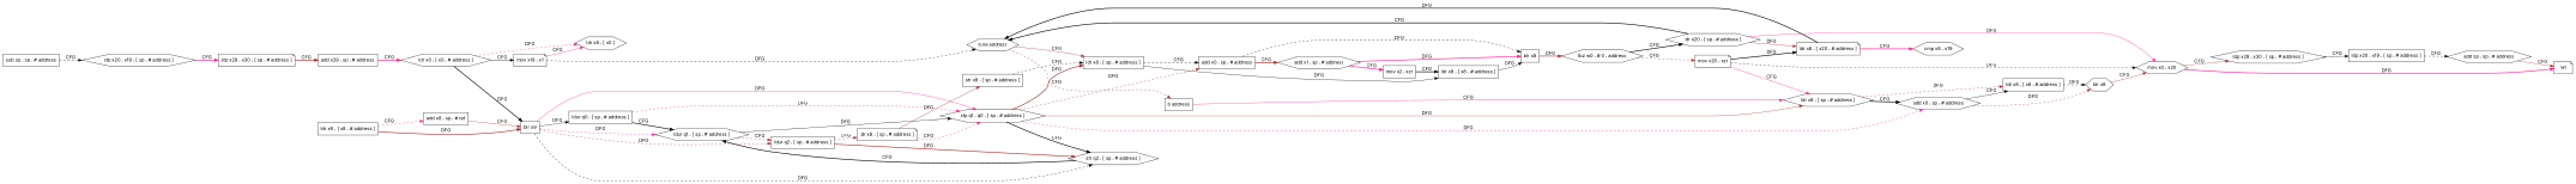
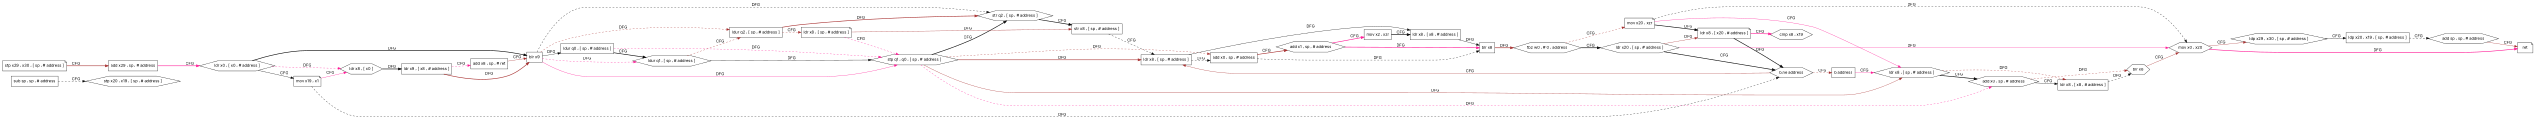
  digraph {
    fontname=Inter
    rankdir=LR
    node [fontname=Inter shape=hexagon]
    edge [color=black fontname=Inter style=dashed]
    n1 [label="sub sp , sp , # address" shape=box]
    n2 [label="stp x20 , x19 , [ sp , # address ]"]
    n3 [label="stp x29 , x30 , [ sp , # address ]" shape=note]
    n4 [label="add x29 , sp , # address" shape=box]
    n5 [label="ldr x0 , [ x0 , # address ]"]
    n6 [label="mov x19 , x1" shape=note]
    n7 [label="ldr x8 , [ x0 ]"]
    n8 [label="blr x9" shape=box]
    n9 [label="b.ne address"]
    n10 [label="ldr x9 , [ x8 , # address ]" shape=box]
    n11 [label="ldur q0 , [ sp , # address ]" shape=box]
    n12 [label="ldur q1 , [ sp , # address ]"]
    n13 [label="ldur q2 , [ sp , # address ]" shape=box]
    n14 [label="stp q1 , q0 , [ sp , # address ]"]
    n15 [label="str q2 , [ sp , # address ]"]
    n16 [label="ldr x8 , [ sp , # address ]" shape=box]
    n17 [label="b address" shape=box]
    n18 [label="add x8 , sp , # ret" shape=box]
    n19 [label="ldr x8 , [ sp , # address ]" shape=note]
    n20 [label="ldr x8 , [ sp , # address ]"]
    n21 [label="add x0 , sp , # address" shape=box]
    n22 [label="add x0 , sp , # address"]
    n23 [label="str x8 , [ sp , # address ]" shape=box]
    n24 [label="ldr x8 , [ x8 , # address ]" shape=box]
    n25 [label="ldr x8 , [ x8 , # address ]" shape=box]
    n26 [label="add x1 , sp , # address"]
    n27 [label="blr x8" shape=box]
    n28 [label="blr x8"]
    n29 [label="mov x20 , xzr" shape=note]
    n30 [label="ldr x8 , [ x20 , # address ]" shape=note]
    n31 [label="mov x0 , x20"]
    n32 [label="cmp x8 , x19"]
    n33 [label="ldp x29 , x30 , [ sp , # address ]"]
    n34 [label=ret shape=note]
    n35 [label="ldr x20 , [ sp , # address ]"]
    n36 [label="mov x2 , xzr" shape=box]
    n37 [label="tbz w0 , # 0 , address"]
    n38 [label="ldp x20 , x19 , [ sp , # address ]" shape=box]
    n39 [label="add sp , sp , # address"]
    n1 -> n2 [label=CFG]
-   n2 -> n3 [color=deeppink label=CFG style=bold]
    n3 -> n4 [color=brown label=CFG style=bold]
    n4 -> n5 [color=deeppink label=CFG style=bold]
    n5 -> n6 [label=CFG style=solid]
    n5 -> n7 [color=deeppink label=DFG]
    n5 -> n8 [label=DFG style=bold]
    n6 -> n7 [color=deeppink label=CFG style=solid]
    n6 -> n9 [label=DFG]
+   n7 -> n10 [label=DFG style=bold]
    n8 -> n11 [label=DFG style=solid]
    n8 -> n12 [color=deeppink label=DFG]
    n8 -> n13 [color=brown label=DFG]
    n8 -> n14 [color=deeppink label=DFG style=solid]
    n8 -> n15 [label=DFG]
    n9 -> n16 [color=brown label=CFG style=solid]
    n9 -> n17 [color=brown label=CFG]
    n10 -> n8 [color=brown label=DFG style=bold]
    n10 -> n18 [color=deeppink label=CFG]
    n11 -> n12 [label=CFG style=bold]
    n11 -> n14 [color=deeppink label=DFG]
    n12 -> n13 [color=brown label=CFG]
    n12 -> n14 [label=DFG style=solid]
    n13 -> n15 [color=brown label=DFG style=bold]
    n13 -> n19 [color=brown label=CFG]
    n14 -> n15 [label=CFG style=bold]
    n14 -> n16 [color=brown label=DFG style=bold]
    n14 -> n20 [color=brown label=DFG style=solid]
    n14 -> n21 [color=brown label=DFG]
    n14 -> n22 [color=deeppink label=DFG]
-   n15 -> n12 [label=CFG style=bold]
+   n15 -> n23 [label=CFG style=bold]
    n16 -> n21 [label=CFG]
    n16 -> n24 [label=DFG style=solid]
    n17 -> n20 [color=deeppink label=CFG style=solid]
    n18 -> n8 [color=brown label=CFG style=solid]
    n19 -> n14 [color=deeppink label=CFG]
    n19 -> n23 [color=brown label=DFG style=solid]
    n20 -> n22 [label=CFG style=bold]
    n20 -> n25 [color=brown label=DFG]
    n21 -> n26 [color=brown label=CFG style=bold]
    n21 -> n27 [label=DFG]
    n22 -> n25 [label=CFG style=solid]
    n22 -> n28 [color=brown label=DFG]
    n23 -> n16 [label=CFG]
    n24 -> n27 [label=DFG style=solid]
    n25 -> n28 [label=DFG]
    n26 -> n27 [color=deeppink label=DFG style=bold]
    n26 -> n36 [color=deeppink label=CFG style=bold]
    n27 -> n37 [color=brown label=DFG style=bold]
    n28 -> n31 [color=brown label=CFG style=solid]
    n29 -> n20 [color=deeppink label=CFG style=solid]
    n29 -> n30 [label=DFG style=bold]
    n29 -> n31 [label=DFG]
    n30 -> n9 [label=DFG style=bold]
    n30 -> n32 [color=deeppink label=CFG style=bold]
    n31 -> n33 [color=brown label=CFG style=solid]
    n31 -> n34 [color=deeppink label=DFG style=bold]
    n33 -> n38 [label=CFG style=solid]
    n35 -> n9 [label=CFG style=bold]
    n35 -> n30 [color=brown label=DFG style=solid]
    n35 -> n31 [color=deeppink label=DFG style=solid]
    n36 -> n24 [label=CFG style=bold]
    n37 -> n29 [color=brown label=CFG]
    n37 -> n35 [label=CFG style=bold]
    n38 -> n39 [label=CFG]
    n39 -> n34 [color=brown label=CFG style=solid]
  }
